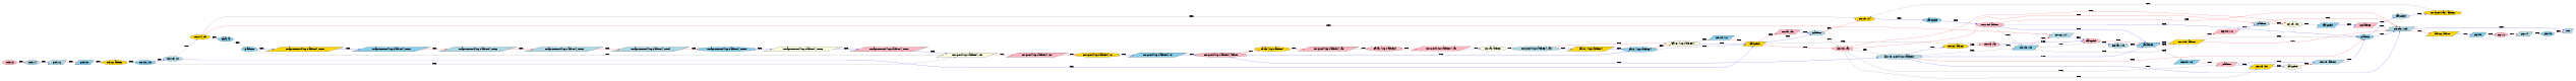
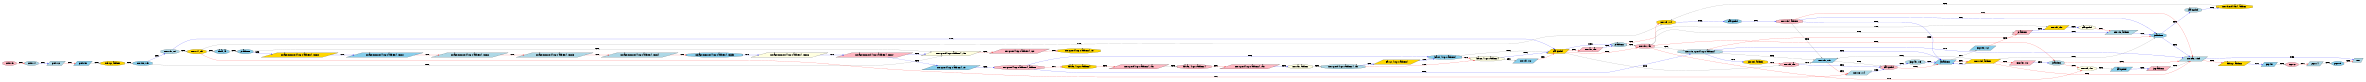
  digraph {
    rankdir=LR
    node [fillcolor=lightblue shape=octagon style=filled]
    edge [color=blue]
    n1 [fillcolor=lightpink label="push r15"]
    n2 [label="push r14"]
    n3 [label="push r12" shape=parallelogram]
    n4 [fillcolor=skyblue label="push rbx" shape=parallelogram]
    n5 [fillcolor=gold label="sub rsp , address"]
    n6 [fillcolor=skyblue label="mov rbx , rdx"]
    n7 [label="mov rdx , rsi"]
    n8 [fillcolor=lightyellow label="mov qword [ rsp + address ] , rbx" shape=parallelogram]
    n9 [fillcolor=gold label="mov r14 , rdi"]
    n10 [fillcolor=gold label="call symbol" shape=parallelogram]
    n11 [fillcolor=lightpink label="mov qword [ rsp + address ] , rcx" shape=parallelogram]
    n12 [fillcolor=skyblue label="eax al , al"]
    n13 [fillcolor=gold label="mov rdi , r14"]
    n14 [label="mov rcx , r14" shape=parallelogram]
    n15 [fillcolor=lightpink label="test rax , rax" shape=parallelogram]
    n16 [label="je address"]
    n17 [fillcolor=lightpink label="mov rbx , rax"]
    n18 [fillcolor=lightpink label="mov rdi , rax"]
    n19 [fillcolor=skyblue label="je address"]
    n20 [fillcolor=skyblue label="call symbol"]
    n21 [fillcolor=lightpink label="call symbol"]
    n22 [fillcolor=gold label="movaps xmmword [ rsp + address ] , xmm0" shape=parallelogram]
    n23 [fillcolor=skyblue label="movaps xmmword [ rsp + address ] , xmm1" shape=parallelogram]
    n24 [fillcolor=gold label="mov qword [ rsp + address ] , r8"]
    n25 [label="movaps xmmword [ rsp + address ] , xmm2" shape=parallelogram]
    n26 [fillcolor=skyblue label="mov qword [ rsp + address ] , r9" shape=parallelogram]
    n27 [fillcolor=lightpink label="mov qword [ rsp + address ] , address"]
    n28 [fillcolor=gold label="lea rax , [ rsp + address ]"]
    n29 [fillcolor=skyblue label="lea rsi , [ rsp + address ]"]
    n30 [label="mov r15 , qword [ rsp + address ]"]
    n31 [fillcolor=lightpink label="mov qword [ rsp + address ] , rax" shape=parallelogram]
    n32 [fillcolor=lightyellow label="lea rcx , [ rsp + address ]"]
    n33 [label="mov eax , r15d" shape=parallelogram]
    n34 [fillcolor=skyblue label="mov rdx , r15" shape=parallelogram]
    n35 [fillcolor=skyblue label="jae address" shape=parallelogram]
    n36 [fillcolor=skyblue label="je address"]
    n37 [fillcolor=gold label="mov esi , address"]
    n38 [fillcolor=lightpink label="lea rax , [ rsp + address ]"]
    n39 [fillcolor=lightpink label="mov qword [ rsp + address ] , rax" shape=parallelogram]
    n40 [fillcolor=lightyellow label="mov rax , address"]
    n41 [label="mov qword [ rsp + address ] , rax"]
    n42 [fillcolor=gold label="lea r12 , [ rsp + address ]" shape=parallelogram]
    n43 [fillcolor=skyblue label="mov rdi , r12" shape=parallelogram]
    n44 [fillcolor=lightpink label="je address" shape=parallelogram]
    n45 [fillcolor=gold label="mov rdi , rbx" shape=parallelogram]
    n46 [label="je address"]
    n47 [fillcolor=lightyellow label="mov rdi , rbx"]
    n48 [fillcolor=lightpink label="mov r15d , address"]
    n49 [label="test r15 , address" shape=parallelogram]
    n50 [fillcolor=lightyellow label="call symbol"]
    n51 [fillcolor=skyblue label="call symbol" shape=parallelogram]
    n52 [label="movaps xmmword [ rsp + address ] , xmm3" shape=parallelogram]
    n53 [label="movaps xmmword [ rsp + address ] , xmm4" shape=parallelogram]
    n54 [fillcolor=skyblue label="movaps xmmword [ rsp + address ] , xmm5"]
    n55 [fillcolor=lightyellow label="movaps xmmword [ rsp + address ] , xmm6" shape=parallelogram]
    n56 [fillcolor=lightpink label="movaps xmmword [ rsp + address ] , xmm7" shape=parallelogram]
    n57 [fillcolor=gold label="add rsp , address" shape=parallelogram]
    n58 [label=retn shape=parallelogram]
    n59 [fillcolor=skyblue label="cmp rbx , r12" shape=parallelogram]
    n60 [fillcolor=gold label="mov r15d , address" shape=parallelogram]
    n61 [label="call symbol"]
    n62 [fillcolor=skyblue label="pop rbx" shape=parallelogram]
    n63 [label="cmp rax , r15"]
    n64 [fillcolor=lightpink label="cmp rbx , r12" shape=parallelogram]
    n65 [fillcolor=lightpink label="jmp address" shape=parallelogram]
    n66 [fillcolor=gold label="mov dword [ rax ] , address"]
    n67 [fillcolor=lightpink label="pop r12"]
    n68 [label="pop r14" shape=parallelogram]
    n69 [fillcolor=skyblue label="pop r15"]
    n1 -> n2 [color=red label=CFG]
    n2 -> n3 [label=CFG]
    n3 -> n4 [color=red label=CFG]
    n4 -> n5 [color=gray40 label=CFG]
    n5 -> n6 [color=gray40 label=CFG]
    n6 -> n7 [label=CFG]
    n6 -> n8 [color=gray40 label=DFG]
    n7 -> n9 [color=gray40 label=CFG]
    n7 -> n10 [label=DFG]
    n8 -> n11 [color=red label=CFG]
    n9 -> n12 [color=gray40 label=CFG]
    n9 -> n13 [color=gray40 label=DFG]
    n9 -> n14 [color=red label=DFG]
    n10 -> n15 [color=red label=CFG]
    n10 -> n16 [label=DFG]
    n10 -> n17 [color=red label=DFG]
    n10 -> n18 [color=gray40 label=DFG]
    n11 -> n24 [color=red label=CFG]
    n12 -> n19 [color=gray40 label=CFG]
    n13 -> n20 [label=DFG]
    n14 -> n21 [label=DFG]
    n15 -> n16 [label=CFG]
    n16 -> n13 [color=red label=CFG]
    n16 -> n17 [color=gray40 label=CFG]
    n17 -> n30 [color=gray40 label=CFG]
    n17 -> n44 [color=gray40 label=DFG]
    n17 -> n45 [color=gray40 label=DFG]
    n17 -> n46 [color=red label=DFG]
    n17 -> n47 [color=red label=DFG]
    n18 -> n21 [label=DFG]
    n18 -> n34 [color=gray40 label=CFG]
    n19 -> n8 [color=gray40 label=CFG]
    n19 -> n22 [label=CFG]
    n20 -> n48 [label=CFG]
    n21 -> n35 [color=red label=DFG]
    n21 -> n63 [label=CFG]
    n22 -> n23 [label=CFG]
    n23 -> n25 [color=red label=CFG]
-   n24 -> n26 [label=CFG]
+   n56 -> n26 [label=CFG]
    n25 -> n52 [color=red label=CFG]
    n26 -> n27 [label=CFG]
    n27 -> n28 [color=red label=CFG]
    n27 -> n29 [label=DFG]
    n27 -> n30 [label=DFG]
    n28 -> n31 [color=red label=CFG]
    n29 -> n10 [color=gray40 label=DFG]
    n29 -> n32 [color=red label=CFG]
    n30 -> n33 [label=DFG]
    n30 -> n34 [color=gray40 label=DFG]
    n30 -> n35 [label=DFG]
    n30 -> n36 [color=red label=DFG]
    n30 -> n37 [label=CFG]
    n31 -> n38 [color=gray40 label=CFG]
    n32 -> n10 [label=DFG]
    n32 -> n43 [color=gray40 label=CFG]
    n33 -> n57 [color=red label=CFG]
    n33 -> n58 [label=DFG]
    n34 -> n14 [color=red label=CFG]
    n34 -> n21 [color=gray40 label=DFG]
    n35 -> n59 [color=gray40 label=CFG]
    n35 -> n60 [color=red label=CFG]
    n36 -> n33 [label=CFG]
    n36 -> n61 [label=CFG]
    n37 -> n18 [color=red label=CFG]
    n38 -> n39 [color=red label=CFG]
    n39 -> n40 [label=CFG]
    n40 -> n41 [color=gray40 label=CFG]
    n41 -> n32 [color=red label=DFG]
    n41 -> n42 [label=CFG]
    n42 -> n29 [label=CFG]
    n43 -> n10 [color=red label=DFG]
    n44 -> n45 [label=CFG]
    n44 -> n49 [label=CFG]
    n45 -> n50 [label=DFG]
    n46 -> n33 [color=red label=CFG]
    n46 -> n47 [color=red label=CFG]
    n47 -> n51 [color=gray40 label=DFG]
    n48 -> n33 [color=red label=DFG]
    n48 -> n34 [color=gray40 label=DFG]
    n48 -> n35 [label=DFG]
    n48 -> n36 [label=DFG]
    n49 -> n36 [label=CFG]
    n50 -> n49 [color=red label=CFG]
    n51 -> n65 [label=CFG]
    n52 -> n53 [color=red label=CFG]
    n53 -> n54 [color=red label=CFG]
    n54 -> n55 [label=CFG]
    n55 -> n56 [label=CFG]
    n56 -> n8 [label=CFG]
    n57 -> n62 [label=CFG]
    n59 -> n44 [color=red label=CFG]
    n60 -> n33 [color=red label=DFG]
    n60 -> n34 [color=gray40 label=DFG]
    n60 -> n35 [label=DFG]
    n60 -> n36 [color=gray40 label=DFG]
    n60 -> n64 [color=red label=CFG]
    n61 -> n66 [label=DFG]
    n62 -> n67 [color=gray40 label=CFG]
    n63 -> n35 [label=CFG]
    n64 -> n46 [label=CFG]
    n65 -> n33 [color=gray40 label=CFG]
    n66 -> n13 [color=gray40 label=CFG]
    n67 -> n68 [color=red label=CFG]
    n68 -> n69 [color=gray40 label=CFG]
    n69 -> n58 [color=red label=CFG]
  }
